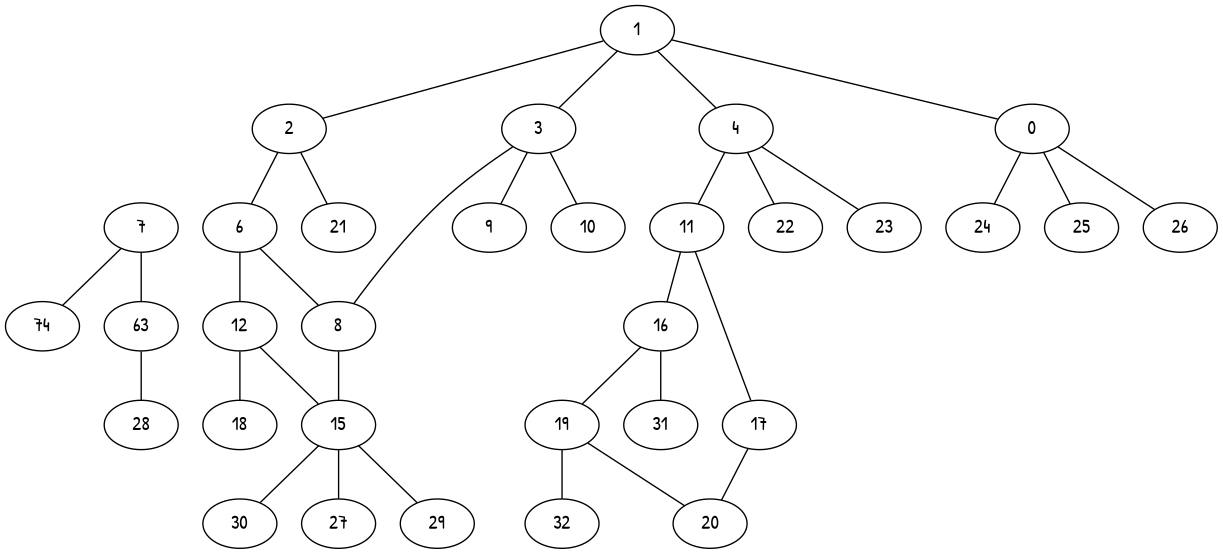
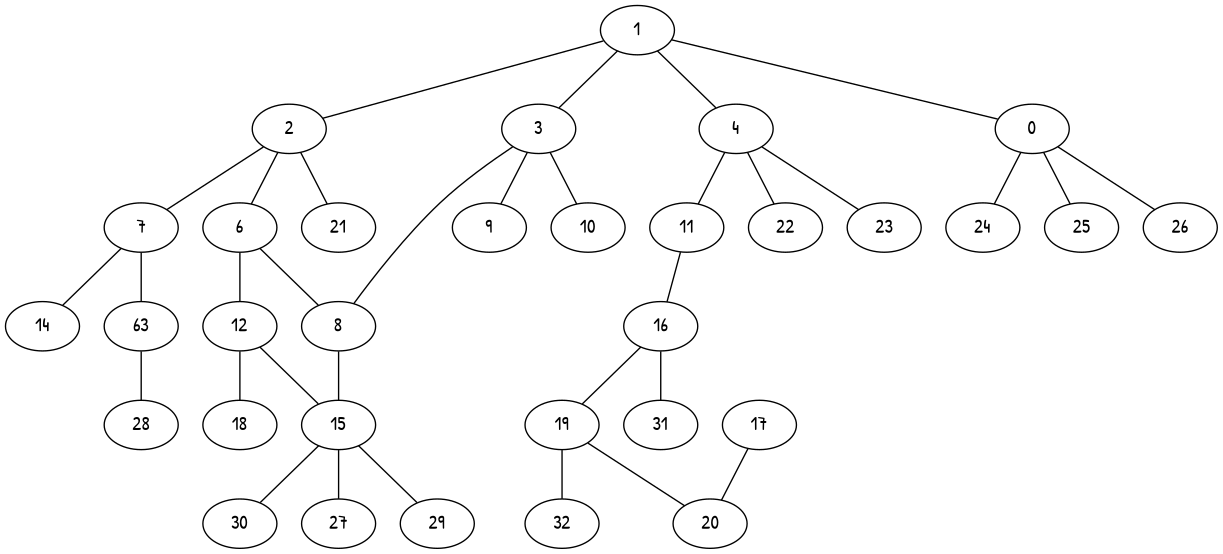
  graph {
    fontname="Patrick Hand"
    node [chem=H fontname="Patrick Hand"]
    edge [fontname="Patrick Hand" valence=1]
    1 [chem=C]
    2 [chem=C]
    3 [chem=S]
    4 [chem=C]
    n5 [chem=C label=0]
    6 [chem=N]
    7 [chem=C]
    21
    8 [chem=C]
    9 [chem=O]
    10 [chem=O]
    11 [chem=N]
    22
    23
    24
    25
    26
    12 [chem=C]
    n19 [chem=O label=63]
-   14 [chem=O label=74]
+   14 [chem=O]
    15 [chem=C]
    16 [chem=C]
    17 [chem=N]
    18 [chem=O]
    28
    27
    29
    30
    19 [chem=C]
    31
    20 [chem=N]
    32
    1 -- 2
    1 -- 3
    1 -- 4
    1 -- n5
    2 -- 6
+   2 -- 7
    2 -- 21
    3 -- 8
    3 -- 9 [valence=2]
    3 -- 10 [valence=2]
    4 -- 11
    4 -- 22
    4 -- 23
    n5 -- 24
    n5 -- 25
    n5 -- 26
    6 -- 8
    6 -- 12
    7 -- n19
    7 -- 14 [valence=2]
    8 -- 15
    11 -- 16
-   11 -- 17
    12 -- 15
    12 -- 18 [valence=2]
    n19 -- 28
    15 -- 27
    15 -- 29
    15 -- 30
    16 -- 19 [valence=2]
    16 -- 31
    17 -- 20 [valence=2]
    19 -- 20
    19 -- 32
  }
